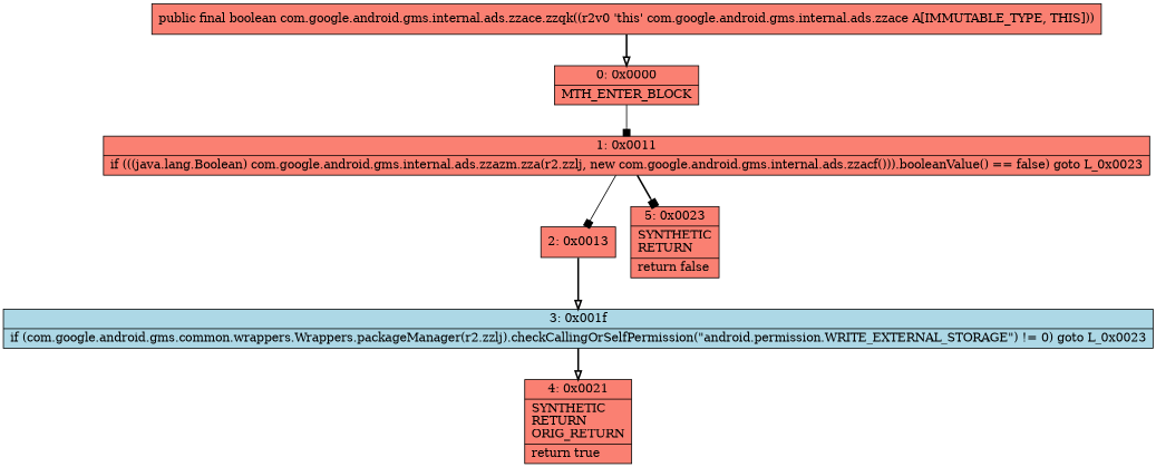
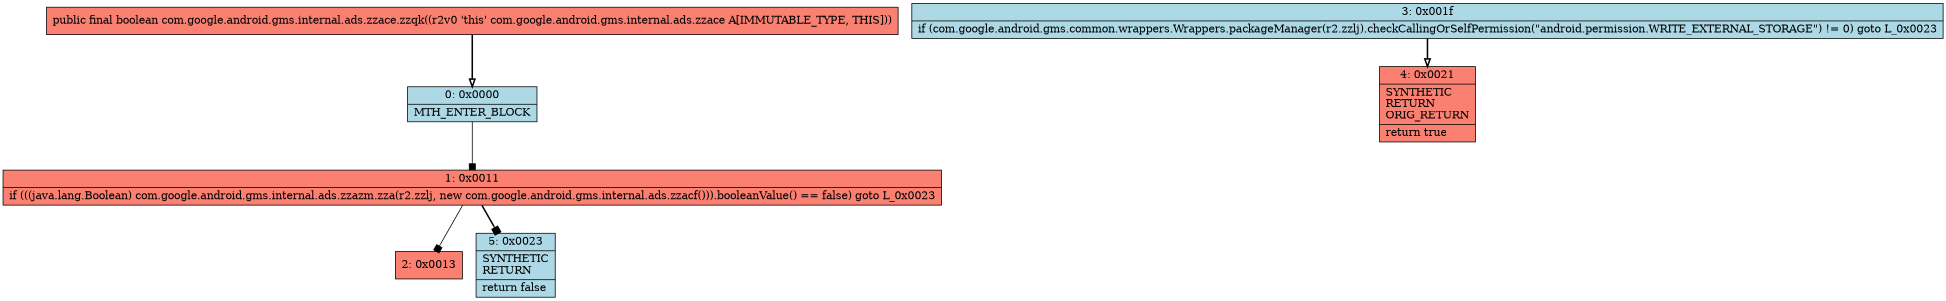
  digraph {
    node [fillcolor=salmon shape=record style=filled]
    edge [arrowhead=box style=bold]
-   n1 [label="{0\:\ 0x0000|MTH_ENTER_BLOCK\l}"]
+   n1 [fillcolor=lightblue label="{0\:\ 0x0000|MTH_ENTER_BLOCK\l}"]
    n2 [label="{1\:\ 0x0011|if (((java.lang.Boolean) com.google.android.gms.internal.ads.zzazm.zza(r2.zzlj, new com.google.android.gms.internal.ads.zzacf())).booleanValue() == false) goto L_0x0023\l}"]
    n3 [label="{2\:\ 0x0013}"]
-   n4 [label="{5\:\ 0x0023|SYNTHETIC\lRETURN\l|return false\l}"]
+   n4 [fillcolor=lightblue label="{5\:\ 0x0023|SYNTHETIC\lRETURN\l|return false\l}"]
    n5 [fillcolor=lightblue label="{3\:\ 0x001f|if (com.google.android.gms.common.wrappers.Wrappers.packageManager(r2.zzlj).checkCallingOrSelfPermission(\"android.permission.WRITE_EXTERNAL_STORAGE\") != 0) goto L_0x0023\l}"]
    n6 [label="{4\:\ 0x0021|SYNTHETIC\lRETURN\lORIG_RETURN\l|return true\l}"]
    n7 [label="{public final boolean com.google.android.gms.internal.ads.zzace.zzqk((r2v0 'this' com.google.android.gms.internal.ads.zzace A[IMMUTABLE_TYPE, THIS])) }"]
    n1 -> n2 [style=solid]
    n2 -> n3 [style=solid]
    n2 -> n4
-   n3 -> n5 [arrowhead=onormal]
    n5 -> n6 [arrowhead=onormal]
    n7 -> n1 [arrowhead=onormal]
  }
